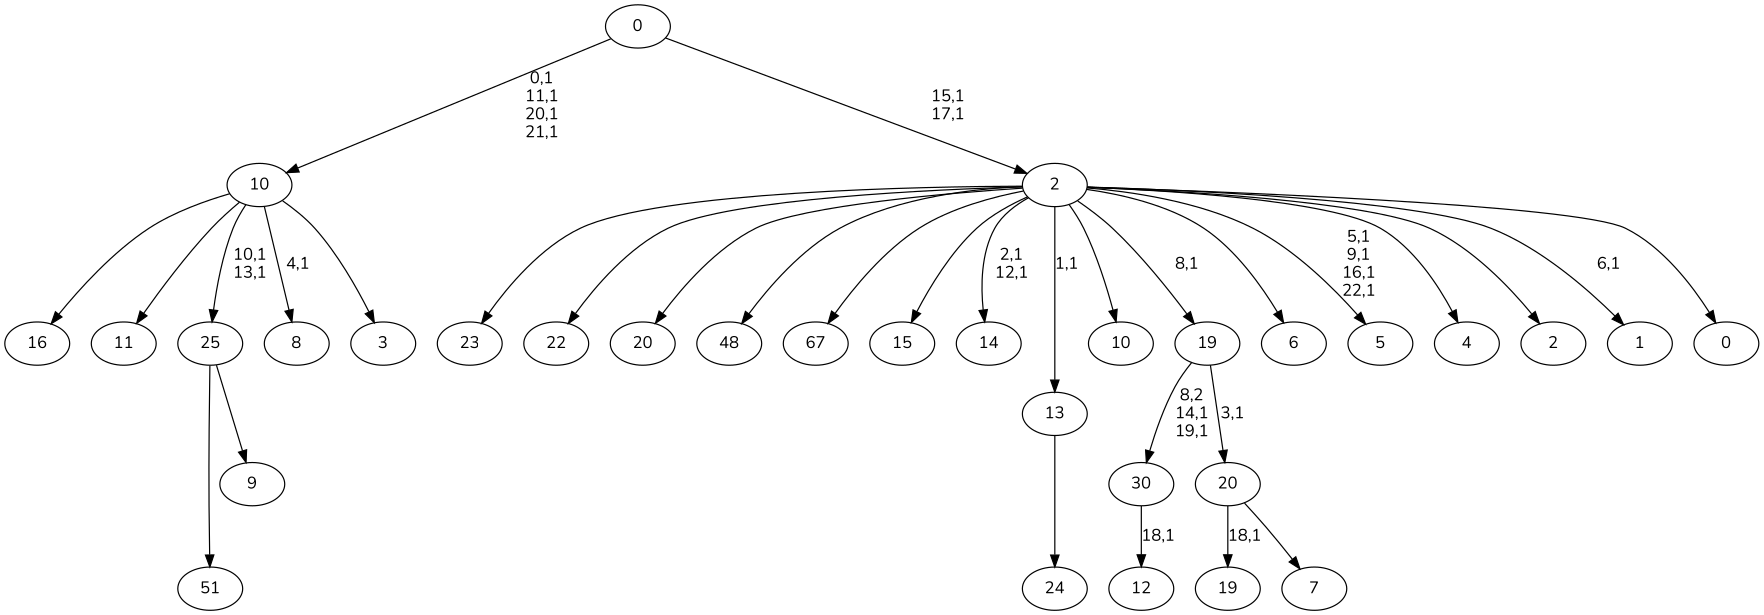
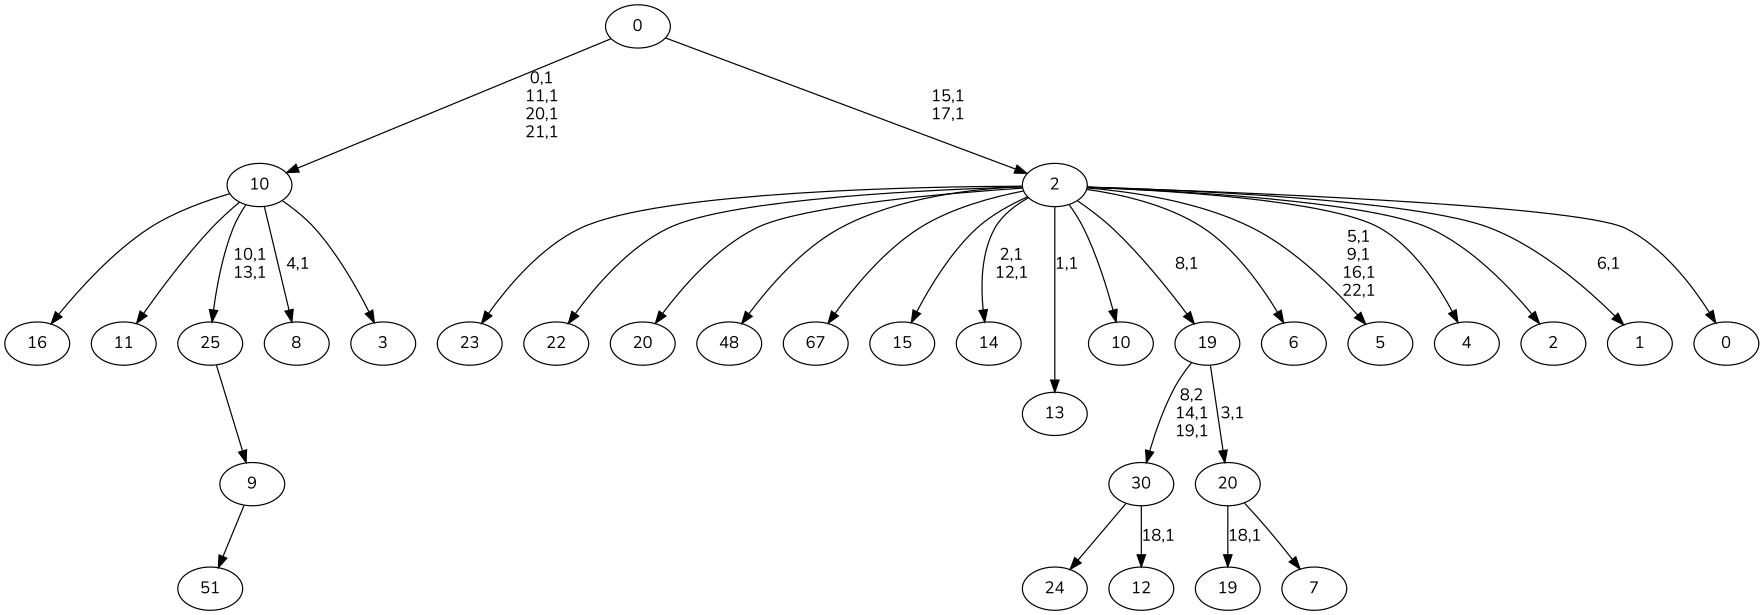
  digraph {
    fontname=Nunito
    node [fontname=Nunito]
    edge [fontname=Nunito]
    n1 [label=24]
    n2 [label=23]
    n3 [label=22]
    n4 [label=51]
    n5 [label=20]
    n6 [label=19]
    n7 [label=48]
    n8 [label=67]
    n9 [label=16]
    n10 [label=15]
    n11 [label=14]
    n12 [label=13]
    n13 [label=12]
    30
    n15 [label=11]
    n16 [label=10]
    n17 [label=9]
    25
    n19 [label=8]
    n20 [label=7]
    20
    19
    n23 [label=6]
    n24 [label=5]
    n25 [label=4]
    n26 [label=3]
    10
    n28 [label=2]
    n29 [label=1]
    n30 [label=0]
    2
    0
-   n12 -> n1
+   30 -> n1
    30 -> n13 [label="18,1"]
-   25 -> n4
+   n17 -> n4
    25 -> n17
    20 -> n6 [label="18,1"]
    20 -> n20
    19 -> 30 [label="8,2\n14,1\n19,1"]
    19 -> 20 [label="3,1"]
    10 -> n9
    10 -> n15
    10 -> 25 [label="10,1\n13,1"]
    10 -> n19 [label="4,1"]
    10 -> n26
    2 -> n2
    2 -> n3
    2 -> n5
    2 -> n7
    2 -> n8
    2 -> n10
    2 -> n11 [label="2,1\n12,1"]
    2 -> n12 [label="1,1"]
    2 -> n16
    2 -> 19 [label="8,1"]
    2 -> n23
    2 -> n24 [label="5,1\n9,1\n16,1\n22,1"]
    2 -> n25
    2 -> n28
    2 -> n29 [label="6,1"]
    2 -> n30
    0 -> 10 [label="0,1\n11,1\n20,1\n21,1"]
    0 -> 2 [label="15,1\n17,1"]
  }
